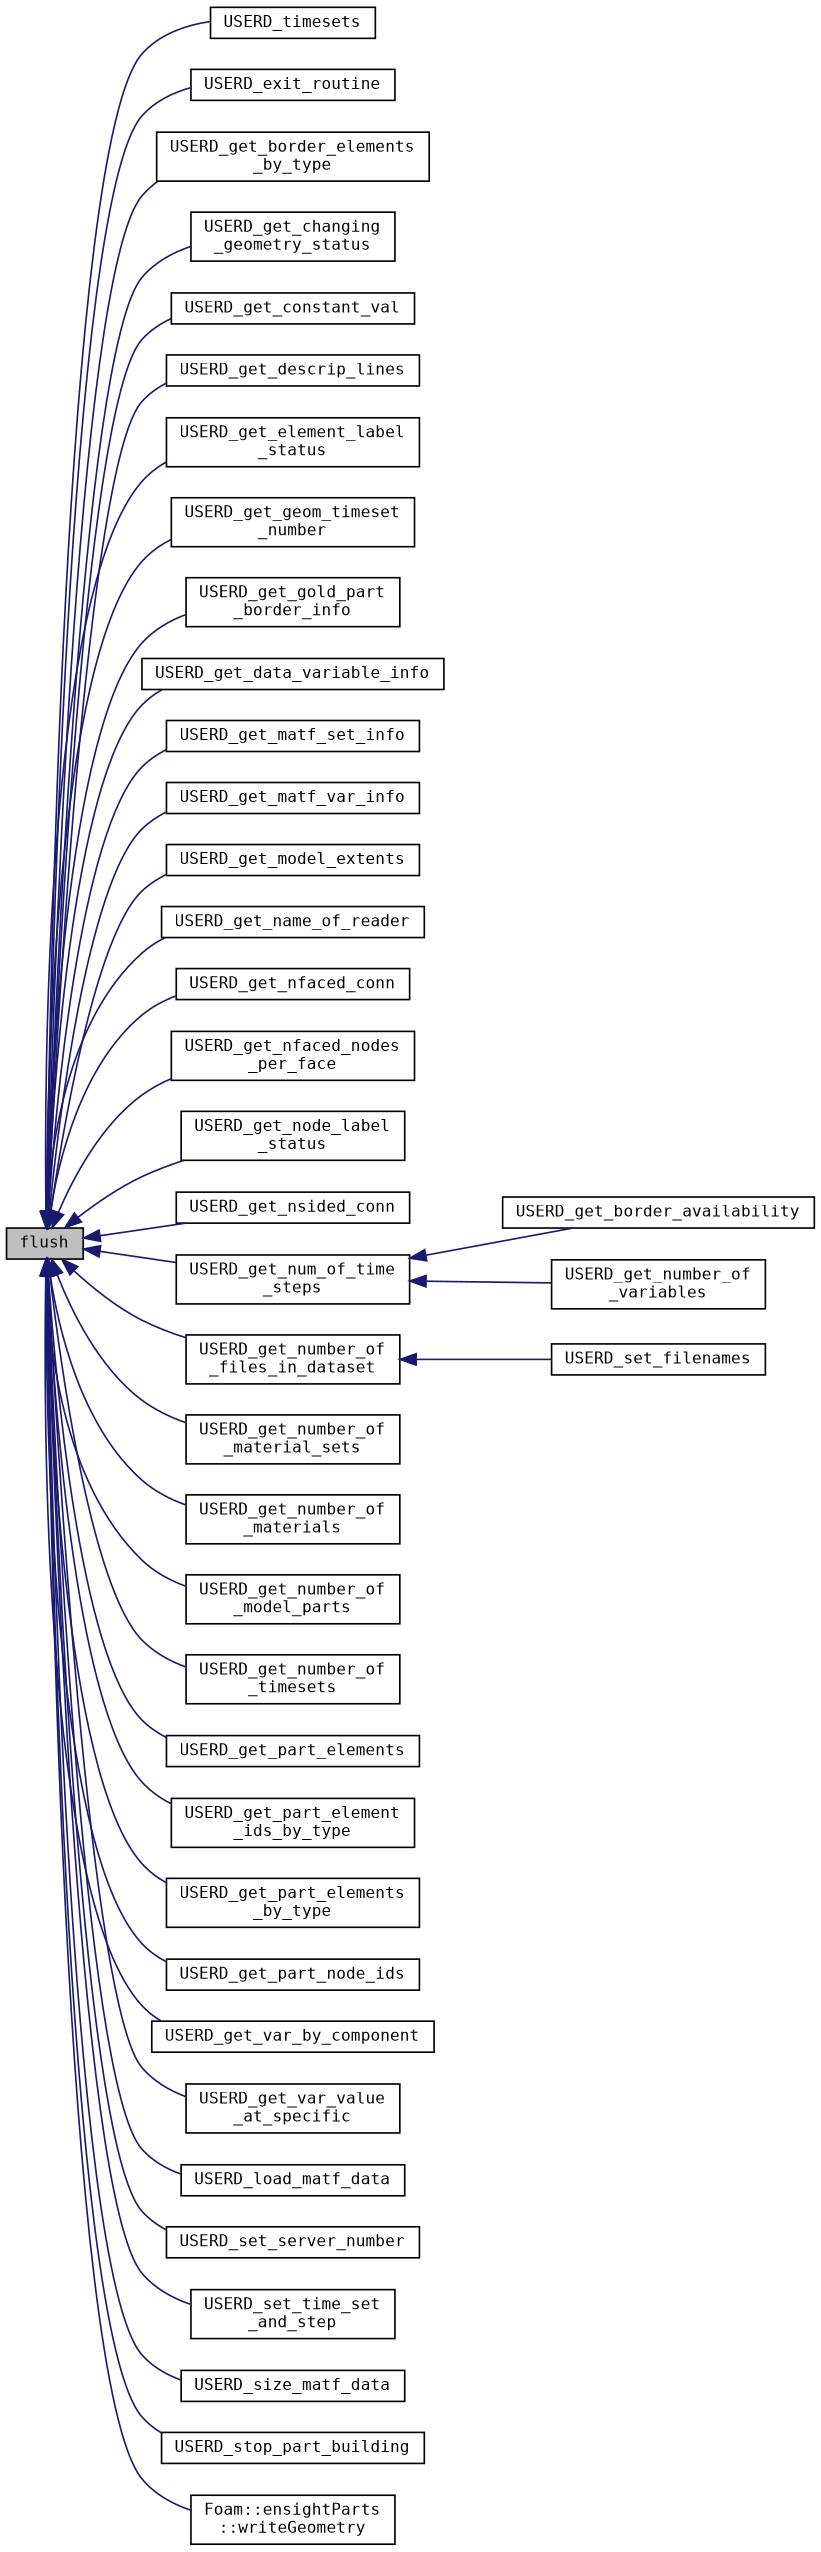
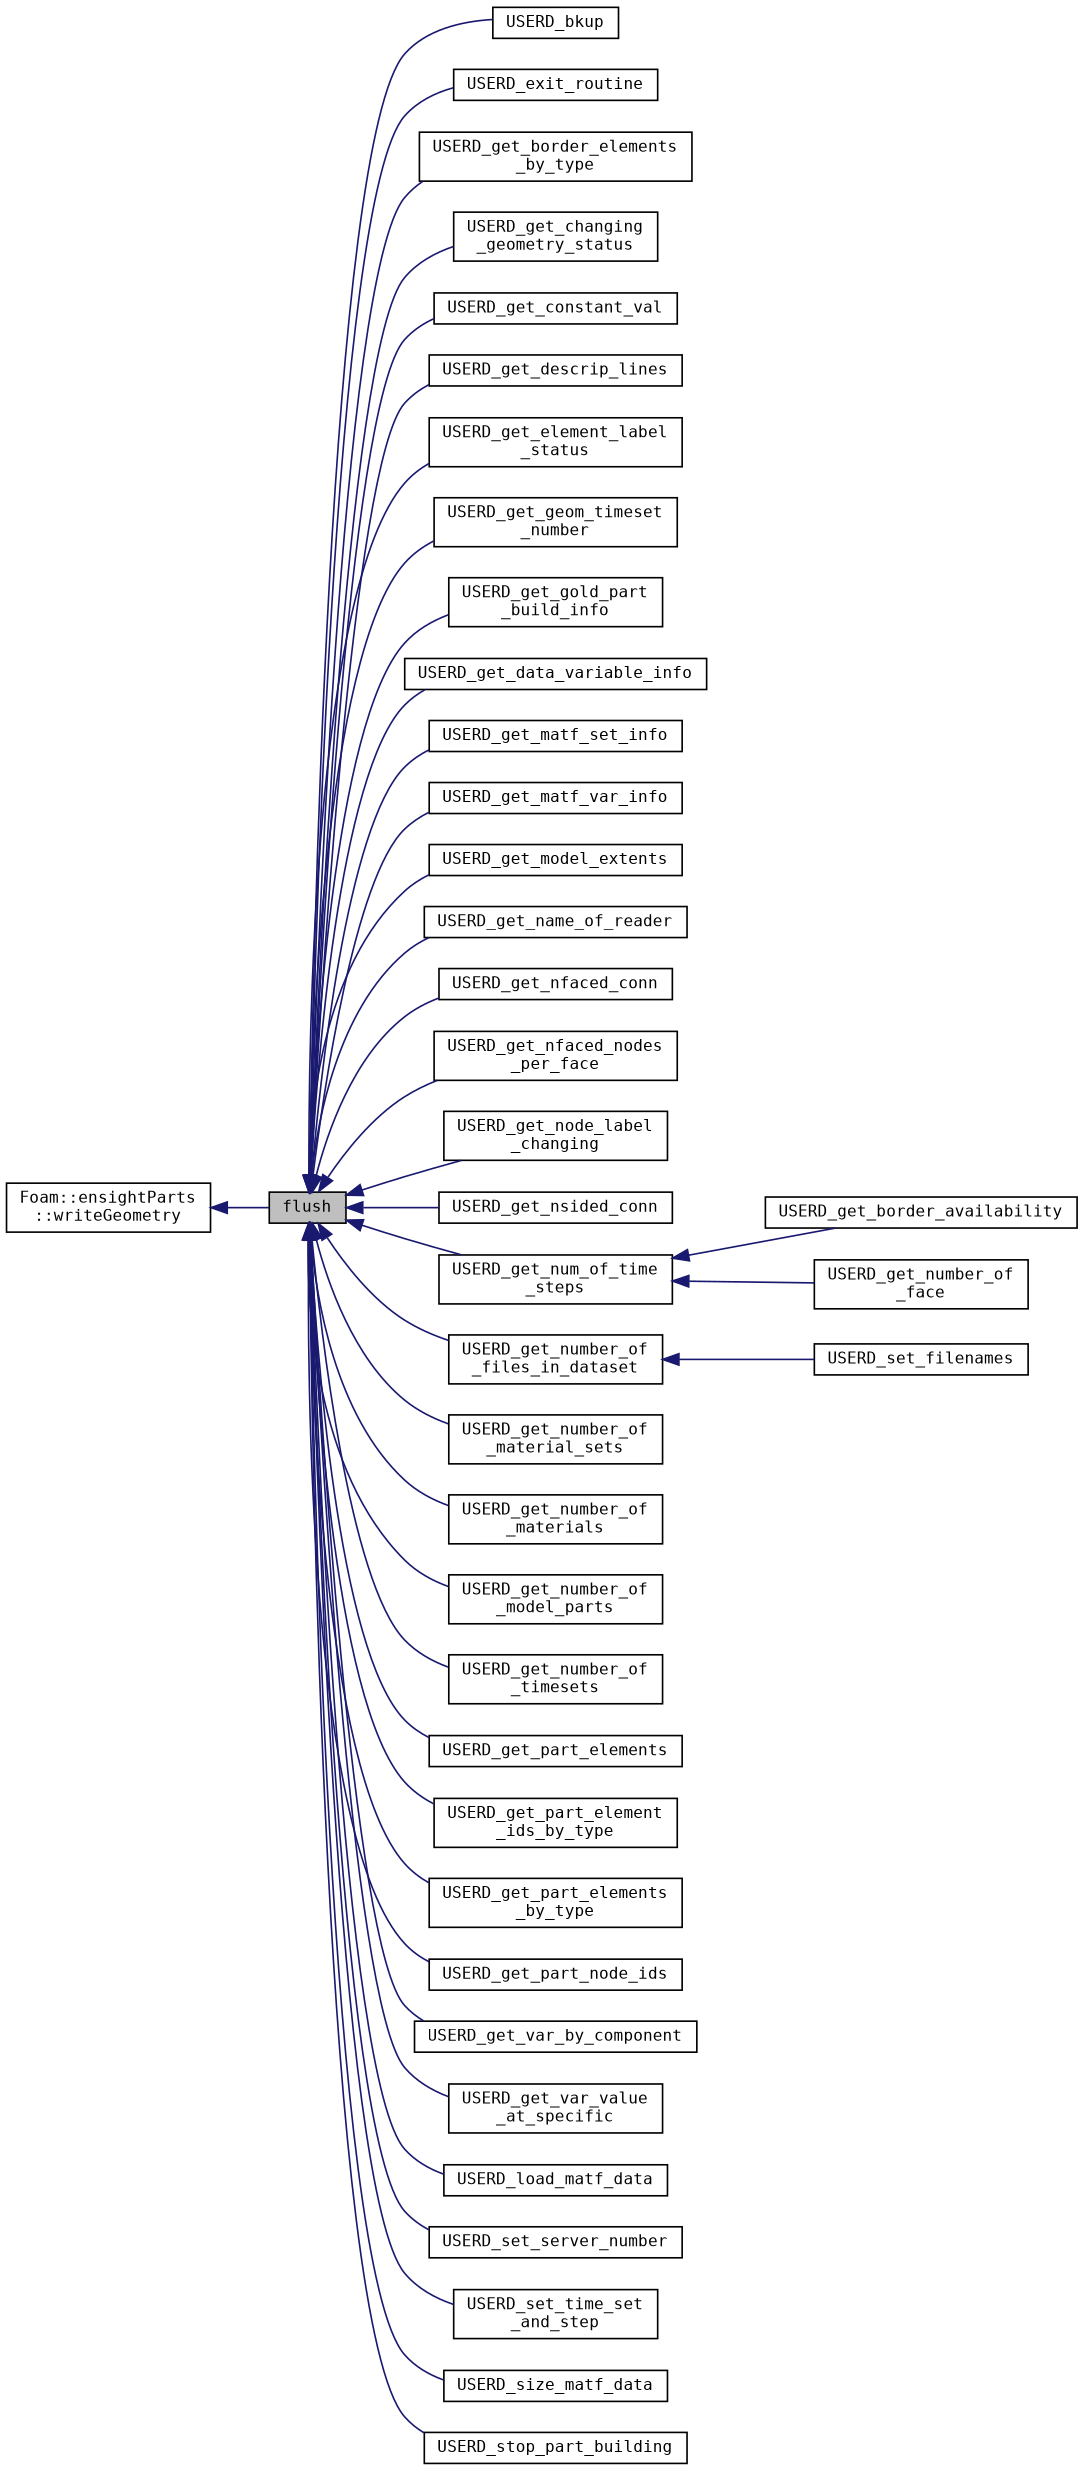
  digraph {
    fontname="DejaVu Sans Mono"
    rankdir=LR
    node [color=black fontname="DejaVu Sans Mono" fontsize=10 shape=record]
    edge [color=midnightblue dir=back fontname="DejaVu Sans Mono" fontsize=10 labelfontname=Helvetica labelfontsize=10 style=solid]
    n1 [fillcolor=grey75 fontcolor=black height=0.2 label=flush style=filled width=0.4]
-   n2 [height=0.2 label=USERD_timesets width=0.4]
+   n2 [height=0.2 label=USERD_bkup width=0.4]
    n3 [height=0.2 label=USERD_exit_routine width=0.4]
    n4 [height=0.2 label="USERD_get_border_elements\l_by_type" width=0.4]
    n5 [height=0.2 label="USERD_get_changing\l_geometry_status" width=0.4]
    n6 [height=0.2 label=USERD_get_constant_val width=0.4]
    n7 [height=0.2 label=USERD_get_descrip_lines width=0.4]
    n8 [height=0.2 label="USERD_get_element_label\l_status" width=0.4]
    n9 [height=0.2 label="USERD_get_geom_timeset\l_number" width=0.4]
-   n10 [height=0.2 label="USERD_get_gold_part\l_border_info" width=0.4]
+   n10 [height=0.2 label="USERD_get_gold_part\l_build_info" width=0.4]
    n11 [height=0.2 label=USERD_get_data_variable_info width=0.4]
    n12 [height=0.2 label=USERD_get_matf_set_info width=0.4]
    n13 [height=0.2 label=USERD_get_matf_var_info width=0.4]
    n14 [height=0.2 label=USERD_get_model_extents width=0.4]
    n15 [height=0.2 label=USERD_get_name_of_reader width=0.4]
    n16 [height=0.2 label=USERD_get_nfaced_conn width=0.4]
    n17 [height=0.2 label="USERD_get_nfaced_nodes\l_per_face" width=0.4]
-   n18 [height=0.2 label="USERD_get_node_label\l_status" width=0.4]
+   n18 [height=0.2 label="USERD_get_node_label\l_changing" width=0.4]
    n19 [height=0.2 label=USERD_get_nsided_conn width=0.4]
    n20 [height=0.2 label="USERD_get_num_of_time\l_steps" width=0.4]
    n21 [height=0.2 label="USERD_get_number_of\l_files_in_dataset" width=0.4]
    n22 [height=0.2 label="USERD_get_number_of\l_material_sets" width=0.4]
    n23 [height=0.2 label="USERD_get_number_of\l_materials" width=0.4]
    n24 [height=0.2 label="USERD_get_number_of\l_model_parts" width=0.4]
    n25 [height=0.2 label="USERD_get_number_of\l_timesets" width=0.4]
    n26 [height=0.2 label=USERD_get_part_elements width=0.4]
    n27 [height=0.2 label="USERD_get_part_element\l_ids_by_type" width=0.4]
    n28 [height=0.2 label="USERD_get_part_elements\l_by_type" width=0.4]
    n29 [height=0.2 label=USERD_get_part_node_ids width=0.4]
    n30 [height=0.2 label=USERD_get_var_by_component width=0.4]
    n31 [height=0.2 label="USERD_get_var_value\l_at_specific" width=0.4]
    n32 [height=0.2 label=USERD_load_matf_data width=0.4]
    n33 [height=0.2 label=USERD_set_server_number width=0.4]
    n34 [height=0.2 label="USERD_set_time_set\l_and_step" width=0.4]
    n35 [height=0.2 label=USERD_size_matf_data width=0.4]
    n36 [height=0.2 label=USERD_stop_part_building width=0.4]
    n37 [height=0.2 label="Foam::ensightParts\l::writeGeometry" width=0.4]
    n38 [height=0.2 label=USERD_get_border_availability width=0.4]
-   n39 [height=0.2 label="USERD_get_number_of\l_variables" width=0.4]
+   n39 [height=0.2 label="USERD_get_number_of\l_face" width=0.4]
    n40 [height=0.2 label=USERD_set_filenames width=0.4]
    n1 -> n2
    n1 -> n3
    n1 -> n4
    n1 -> n5
    n1 -> n6
    n1 -> n7
    n1 -> n8
    n1 -> n9
    n1 -> n10
    n1 -> n11
    n1 -> n12
    n1 -> n13
    n1 -> n14
    n1 -> n15
    n1 -> n16
    n1 -> n17
    n1 -> n18
    n1 -> n19
    n1 -> n20
    n1 -> n21
    n1 -> n22
    n1 -> n23
    n1 -> n24
    n1 -> n25
    n1 -> n26
    n1 -> n27
    n1 -> n28
    n1 -> n29
    n1 -> n30
    n1 -> n31
    n1 -> n32
    n1 -> n33
    n1 -> n34
    n1 -> n35
    n1 -> n36
-   n1 -> n37
+   n37 -> n1
    n20 -> n38
    n20 -> n39
    n21 -> n40
  }
